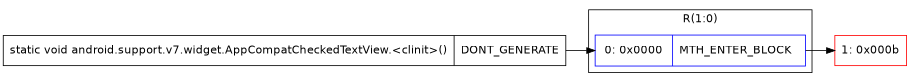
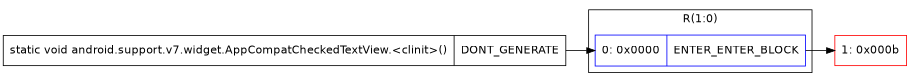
  digraph {
    rankdir=LR
    fontname="DejaVu Sans"
    node [shape=record fontname="DejaVu Sans"]
    edge [fontname="DejaVu Sans"]
-   n1 [color=blue label="{0\:\ 0x0000|MTH_ENTER_BLOCK\l}"]
+   n1 [color=blue label="{0\:\ 0x0000|ENTER_ENTER_BLOCK\l}"]
    n2 [color=red label="{1\:\ 0x000b}"]
    n3 [label="{static void android.support.v7.widget.AppCompatCheckedTextView.\<clinit\>()  | DONT_GENERATE\l}"]
    subgraph cluster_1 {
      label="R(1:0)"
      n1
    }
    n1 -> n2
    n3 -> n1
  }
